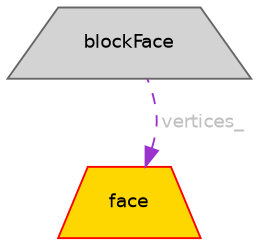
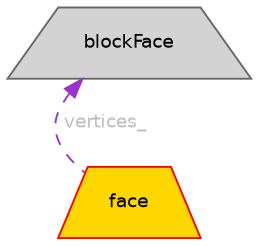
  digraph {
    node [fontname=Helvetica fontsize=10 shape=trapezium style=filled]
    n1 [color=gray40 fillcolor=lightgrey fontcolor=black height=0.2 label=blockFace width=0.4]
    n2 [color=red fillcolor=gold height=0.2 label=face width=0.4]
-   n2 -> n1 [color=darkorchid3 dir=back fontcolor=grey fontname=Helvetica fontsize=10 label=" vertices_" labelfontname=Helvetica labelfontsize=10 style=dashed]
+   n1 -> n2 [color=darkorchid3 dir=back fontcolor=grey fontname=Helvetica fontsize=10 label=" vertices_" labelfontname=Helvetica labelfontsize=10 style=dashed]
  }
